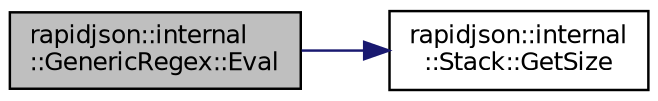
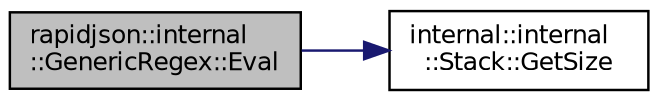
  digraph {
    rankdir=LR
    node [color=black fontname=Helvetica fontsize=10 shape=record style=filled]
    n1 [fillcolor=grey75 fontcolor=black height=0.2 label="rapidjson::internal\l::GenericRegex::Eval" width=0.4]
-   n2 [fillcolor=white height=0.2 label="rapidjson::internal\l::Stack::GetSize" width=0.4]
+   n2 [fillcolor=white height=0.2 label="internal::internal\l::Stack::GetSize" width=0.4]
    n1 -> n2 [color=midnightblue fontname=Helvetica fontsize=10 labelfontname=Helvetica labelfontsize=10 style=solid]
  }
